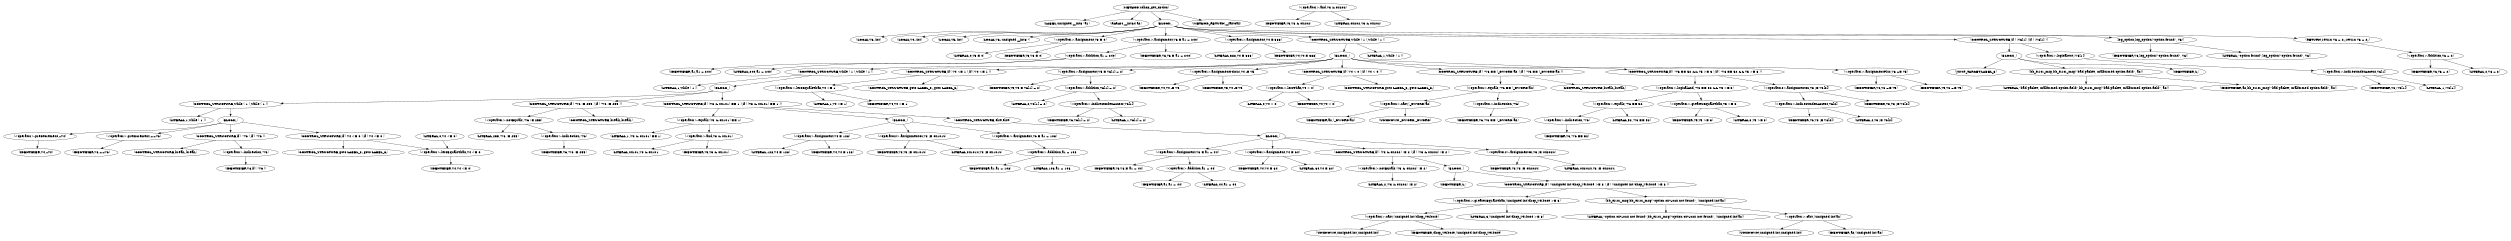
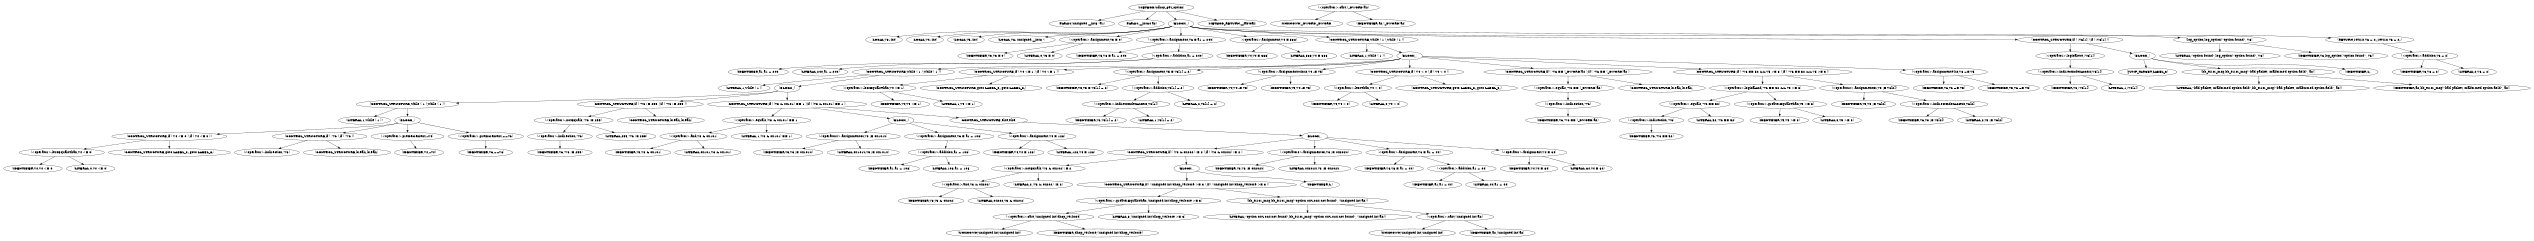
  digraph {
    n1 [label="(METHOD,udhcp_get_option)"]
-   n2 [label="(LABEL,unsigned __int8 *a1)"]
+   n2 [label="(PARAM,unsigned __int8 *a1)"]
    n3 [label="(PARAM,__int64 a2)"]
    n4 [label="(BLOCK,,)"]
    n5 [label="(METHOD_RETURN,__fastcall)"]
    n6 [label="(LOCAL,v3: int)"]
    n7 [label="(LOCAL,v4: int)"]
    n8 [label="(LOCAL,v5: int)"]
    n9 [label="(LOCAL,v6: unsigned __int8 *)"]
    n10 [label="(<operator>.assignment,v3 = 0)"]
    n11 [label="(<operator>.assignment,v6 = a1 + 240)"]
    n12 [label="(<operator>.assignment,v4 = 388)"]
    n13 [label="(CONTROL_STRUCTURE,while ( 1 ),while ( 1 ))"]
    n14 [label="(CONTROL_STRUCTURE,if ( !v6[1] ),if ( !v6[1] ))"]
    n15 [label="(log_option,log_option(\"option found\", v6))"]
    n16 [label="(RETURN,return v6 + 2;,return v6 + 2;)"]
    n17 [label="(IDENTIFIER,v3,v3 = 0)"]
    n18 [label="(LITERAL,0,v3 = 0)"]
    n19 [label="(IDENTIFIER,v6,v6 = a1 + 240)"]
    n20 [label="(<operator>.addition,a1 + 240)"]
    n21 [label="(IDENTIFIER,v4,v4 = 388)"]
    n22 [label="(LITERAL,388,v4 = 388)"]
    n23 [label="(LITERAL,1,while ( 1 ))"]
    n24 [label="(BLOCK,,)"]
    n25 [label="(<operator>.logicalNot,!v6[1])"]
    n26 [label="(BLOCK,,)"]
    n27 [label="(LITERAL,\"option found\",log_option(\"option found\", v6))"]
    n28 [label="(IDENTIFIER,v6,log_option(\"option found\", v6))"]
    n29 [label="(<operator>.addition,v6 + 2)"]
    n30 [label="(IDENTIFIER,a1,a1 + 240)"]
    n31 [label="(LITERAL,240,a1 + 240)"]
    n32 [label="(CONTROL_STRUCTURE,while ( 1 ),while ( 1 ))"]
    n33 [label="(CONTROL_STRUCTURE,if ( v4 <= 1 ),if ( v4 <= 1 ))"]
    n34 [label="(<operator>.assignment,v5 = v6[1] + 2)"]
    n35 [label="(<operator>.assignmentMinus,v4 -= v5)"]
    n36 [label="(CONTROL_STRUCTURE,if ( v4 < 0 ),if ( v4 < 0 ))"]
    n37 [label="(CONTROL_STRUCTURE,if ( *v6 == (_DWORD)a2 ),if ( *v6 == (_DWORD)a2 ))"]
    n38 [label="(CONTROL_STRUCTURE,if ( *v6 == 52 && v5 >= 3 ),if ( *v6 == 52 && v5 >= 3 ))"]
    n39 [label="(<operator>.assignmentPlus,v6 += v5)"]
    n40 [label="(LITERAL,1,while ( 1 ))"]
    n41 [label="(BLOCK,,)"]
    n42 [label="(<operator>.lessEqualsThan,v4 <= 1)"]
    n43 [label="(CONTROL_STRUCTURE,goto LABEL_3;,goto LABEL_3;)"]
    n44 [label="(IDENTIFIER,v5,v5 = v6[1] + 2)"]
    n45 [label="(<operator>.addition,v6[1] + 2)"]
    n46 [label="(IDENTIFIER,v4,v4 -= v5)"]
    n47 [label="(IDENTIFIER,v5,v4 -= v5)"]
    n48 [label="(<operator>.lessThan,v4 < 0)"]
    n49 [label="(CONTROL_STRUCTURE,goto LABEL_3;,goto LABEL_3;)"]
    n50 [label="(<operator>.equals,*v6 == (_DWORD)a2)"]
    n51 [label="(CONTROL_STRUCTURE,break;,break;)"]
    n52 [label="(<operator>.logicalAnd,*v6 == 52 && v5 >= 3)"]
    n53 [label="(<operators>.assignmentOr,v3 |= v6[2])"]
    n54 [label="(IDENTIFIER,v6,v6 += v5)"]
    n55 [label="(IDENTIFIER,v5,v6 += v5)"]
    n56 [label="(CONTROL_STRUCTURE,while ( 1 ),while ( 1 ))"]
    n57 [label="(CONTROL_STRUCTURE,if ( *v6 != 255 ),if ( *v6 != 255 ))"]
    n58 [label="(CONTROL_STRUCTURE,if ( (v3 & 0x101) == 1 ),if ( (v3 & 0x101) == 1 ))"]
    n59 [label="(LITERAL,1,while ( 1 ))"]
    n60 [label="(BLOCK,,)"]
    n61 [label="(<operator>.notEquals,*v6 != 255)"]
    n62 [label="(CONTROL_STRUCTURE,break;,break;)"]
    n63 [label="(<operator>.equals,(v3 & 0x101) == 1)"]
    n64 [label="(BLOCK,,)"]
    n65 [label="(CONTROL_STRUCTURE,else,else)"]
    n66 [label="(CONTROL_STRUCTURE,if ( v4 <= 0 ),if ( v4 <= 0 ))"]
    n67 [label="(CONTROL_STRUCTURE,if ( *v6 ),if ( *v6 ))"]
    n68 [label="(<operator>.preDecrement,--v4)"]
    n69 [label="(<operator>.preIncrement,++v6)"]
    n70 [label="(<operator>.lessEqualsThan,v4 <= 0)"]
    n71 [label="(CONTROL_STRUCTURE,goto LABEL_3;,goto LABEL_3;)"]
    n72 [label="(<operator>.indirection,*v6)"]
    n73 [label="(CONTROL_STRUCTURE,break;,break;)"]
    n74 [label="(IDENTIFIER,v4,--v4)"]
    n75 [label="(IDENTIFIER,v6,++v6)"]
    n76 [label="(IDENTIFIER,v4,v4 <= 0)"]
    n77 [label="(LITERAL,0,v4 <= 0)"]
-   n78 [label="(IDENTIFIER,v6,if ( *v6 ))"]
    n79 [label="(<operator>.indirection,*v6)"]
    n80 [label="(LITERAL,255,*v6 != 255)"]
    n81 [label="(IDENTIFIER,v6,*v6 != 255)"]
    n82 [label="(<operator>.and,v3 & 0x101)"]
    n83 [label="(LITERAL,1,(v3 & 0x101) == 1)"]
    n84 [label="(<operators>.assignmentOr,v3 |= 0x101u)"]
    n85 [label="(<operator>.assignment,v6 = a1 + 108)"]
    n86 [label="(<operator>.assignment,v4 = 128)"]
    n87 [label="(BLOCK,,)"]
    n88 [label="(IDENTIFIER,v3,v3 & 0x101)"]
    n89 [label="(LITERAL,0x101,v3 & 0x101)"]
    n90 [label="(IDENTIFIER,v3,v3 |= 0x101u)"]
    n91 [label="(LITERAL,0x101u,v3 |= 0x101u)"]
    n92 [label="(<operator>.addition,a1 + 108)"]
    n93 [label="(IDENTIFIER,v4,v4 = 128)"]
    n94 [label="(LITERAL,128,v4 = 128)"]
    n95 [label="(IDENTIFIER,a1,a1 + 108)"]
    n96 [label="(LITERAL,108,a1 + 108)"]
    n97 [label="(CONTROL_STRUCTURE,if ( (v3 & 0x202) != 2 ),if ( (v3 & 0x202) != 2 ))"]
    n98 [label="(<operators>.assignmentOr,v3 |= 0x202u)"]
    n99 [label="(<operator>.assignment,v6 = a1 + 44)"]
    n100 [label="(<operator>.assignment,v4 = 64)"]
    n101 [label="(<operator>.notEquals,(v3 & 0x202) != 2)"]
    n102 [label="(BLOCK,,)"]
    n103 [label="(IDENTIFIER,v3,v3 |= 0x202u)"]
    n104 [label="(LITERAL,0x202u,v3 |= 0x202u)"]
    n105 [label="(IDENTIFIER,v6,v6 = a1 + 44)"]
    n106 [label="(<operator>.addition,a1 + 44)"]
    n107 [label="(IDENTIFIER,v4,v4 = 64)"]
    n108 [label="(LITERAL,64,v4 = 64)"]
    n109 [label="(<operator>.and,v3 & 0x202)"]
    n110 [label="(LITERAL,2,(v3 & 0x202) != 2)"]
    n111 [label="(CONTROL_STRUCTURE,if ( (unsigned int)dhcp_verbose >= 3 ),if ( (unsigned int)dhcp_verbose >= 3 ))"]
    n112 [label="(IDENTIFIER,L,)"]
    n113 [label="(IDENTIFIER,v3,v3 & 0x202)"]
    n114 [label="(LITERAL,0x202,v3 & 0x202)"]
    n115 [label="(<operator>.greaterEqualsThan,(unsigned int)dhcp_verbose >= 3)"]
    n116 [label="(bb_error_msg,bb_error_msg(\"option 0x%02x not found\", (unsigned int)a2))"]
    n117 [label="(<operator>.cast,(unsigned int)dhcp_verbose)"]
    n118 [label="(LITERAL,3,(unsigned int)dhcp_verbose >= 3)"]
    n119 [label="(LITERAL,\"option 0x%02x not found\",bb_error_msg(\"option 0x%02x not found\", (unsigned int)a2))"]
    n120 [label="(<operator>.cast,(unsigned int)a2)"]
    n121 [label="(UNKNOWN,unsigned int,unsigned int)"]
    n122 [label="(IDENTIFIER,dhcp_verbose,(unsigned int)dhcp_verbose)"]
    n123 [label="(UNKNOWN,unsigned int,unsigned int)"]
    n124 [label="(IDENTIFIER,a2,(unsigned int)a2)"]
    n125 [label="(IDENTIFIER,a1,a1 + 44)"]
    n126 [label="(LITERAL,44,a1 + 44)"]
    n127 [label="(IDENTIFIER,v4,v4 <= 1)"]
    n128 [label="(LITERAL,1,v4 <= 1)"]
    n129 [label="(<operator>.indirectIndexAccess,v6[1])"]
    n130 [label="(LITERAL,2,v6[1] + 2)"]
    n131 [label="(IDENTIFIER,v6,v6[1] + 2)"]
    n132 [label="(LITERAL,1,v6[1] + 2)"]
    n133 [label="(IDENTIFIER,v4,v4 < 0)"]
    n134 [label="(LITERAL,0,v4 < 0)"]
    n135 [label="(<operator>.indirection,*v6)"]
    n136 [label="(<operator>.cast,(_DWORD)a2)"]
    n137 [label="(IDENTIFIER,v6,*v6 == (_DWORD)a2)"]
    n138 [label="(UNKNOWN,_DWORD,_DWORD)"]
    n139 [label="(IDENTIFIER,a2,(_DWORD)a2)"]
    n140 [label="(<operator>.equals,*v6 == 52)"]
    n141 [label="(<operator>.greaterEqualsThan,v5 >= 3)"]
    n142 [label="(IDENTIFIER,v3,v3 |= v6[2])"]
    n143 [label="(<operator>.indirectIndexAccess,v6[2])"]
    n144 [label="(<operator>.indirection,*v6)"]
    n145 [label="(LITERAL,52,*v6 == 52)"]
    n146 [label="(IDENTIFIER,v5,v5 >= 3)"]
    n147 [label="(LITERAL,3,v5 >= 3)"]
    n148 [label="(IDENTIFIER,v6,*v6 == 52)"]
    n149 [label="(IDENTIFIER,v6,v3 |= v6[2])"]
    n150 [label="(LITERAL,2,v3 |= v6[2])"]
    n151 [label="(<operator>.indirectIndexAccess,v6[1])"]
    n152 [label="(JUMP_TARGET,LABEL_3)"]
    n153 [label="(bb_error_msg,bb_error_msg(\"bad packet, malformed option field\", a2))"]
    n154 [label="(IDENTIFIER,L,)"]
    n155 [label="(IDENTIFIER,v6,!v6[1])"]
    n156 [label="(LITERAL,1,!v6[1])"]
    n157 [label="(LITERAL,\"bad packet, malformed option field\",bb_error_msg(\"bad packet, malformed option field\", a2))"]
    n158 [label="(IDENTIFIER,a2,bb_error_msg(\"bad packet, malformed option field\", a2))"]
    n159 [label="(IDENTIFIER,v6,v6 + 2)"]
    n160 [label="(LITERAL,2,v6 + 2)"]
    n1 -> n2
    n1 -> n3
    n1 -> n4
    n1 -> n5
    n4 -> n6
    n4 -> n7
    n4 -> n8
    n4 -> n9
    n4 -> n10
    n4 -> n11
    n4 -> n12
    n4 -> n13
    n4 -> n14
    n4 -> n15
    n4 -> n16
    n10 -> n17
    n10 -> n18
    n11 -> n19
    n11 -> n20
    n12 -> n21
    n12 -> n22
    n13 -> n23
    n13 -> n24
    n14 -> n25
    n14 -> n26
    n15 -> n27
    n15 -> n28
    n16 -> n29
    n20 -> n30
    n20 -> n31
    n24 -> n32
    n24 -> n33
    n24 -> n34
    n24 -> n35
    n24 -> n36
    n24 -> n37
    n24 -> n38
    n24 -> n39
    n25 -> n151
    n26 -> n152
    n26 -> n153
    n26 -> n154
    n29 -> n159
    n29 -> n160
    n32 -> n40
    n32 -> n41
    n33 -> n42
    n33 -> n43
    n34 -> n44
    n34 -> n45
    n35 -> n46
    n35 -> n47
    n36 -> n48
    n36 -> n49
    n37 -> n50
    n37 -> n51
    n38 -> n52
    n38 -> n53
    n39 -> n54
    n39 -> n55
    n41 -> n56
    n41 -> n57
    n41 -> n58
    n42 -> n127
    n42 -> n128
    n45 -> n129
    n45 -> n130
    n48 -> n133
    n48 -> n134
    n50 -> n135
-   n50 -> n136
    n52 -> n140
    n52 -> n141
    n53 -> n142
    n53 -> n143
    n56 -> n59
    n56 -> n60
    n57 -> n61
    n57 -> n62
    n58 -> n63
    n58 -> n64
    n58 -> n65
    n60 -> n66
    n60 -> n67
    n60 -> n68
    n60 -> n69
    n61 -> n79
    n61 -> n80
    n63 -> n82
    n63 -> n83
    n64 -> n84
    n64 -> n85
    n64 -> n86
    n65 -> n87
    n66 -> n70
    n66 -> n71
    n67 -> n72
    n67 -> n73
    n68 -> n74
    n69 -> n75
    n70 -> n76
-   n77 -> n70
-   n72 -> n78
+   n70 -> n77
    n79 -> n81
    n82 -> n88
    n82 -> n89
    n84 -> n90
    n84 -> n91
    n85 -> n92
    n86 -> n93
    n86 -> n94
    n87 -> n97
    n87 -> n98
    n87 -> n99
    n87 -> n100
    n92 -> n95
    n92 -> n96
    n97 -> n101
    n97 -> n102
    n98 -> n103
    n98 -> n104
    n99 -> n105
    n99 -> n106
    n100 -> n107
    n100 -> n108
+   n101 -> n109
    n101 -> n110
    n102 -> n111
    n102 -> n112
    n106 -> n125
    n106 -> n126
    n109 -> n113
    n109 -> n114
    n111 -> n115
    n111 -> n116
    n115 -> n117
    n115 -> n118
    n116 -> n119
    n116 -> n120
    n117 -> n121
    n117 -> n122
    n120 -> n123
    n120 -> n124
    n129 -> n131
    n129 -> n132
    n135 -> n137
    n136 -> n138
    n136 -> n139
    n140 -> n144
    n140 -> n145
    n141 -> n146
    n141 -> n147
    n143 -> n149
    n143 -> n150
    n144 -> n148
    n151 -> n155
    n151 -> n156
    n153 -> n157
    n153 -> n158
  }
